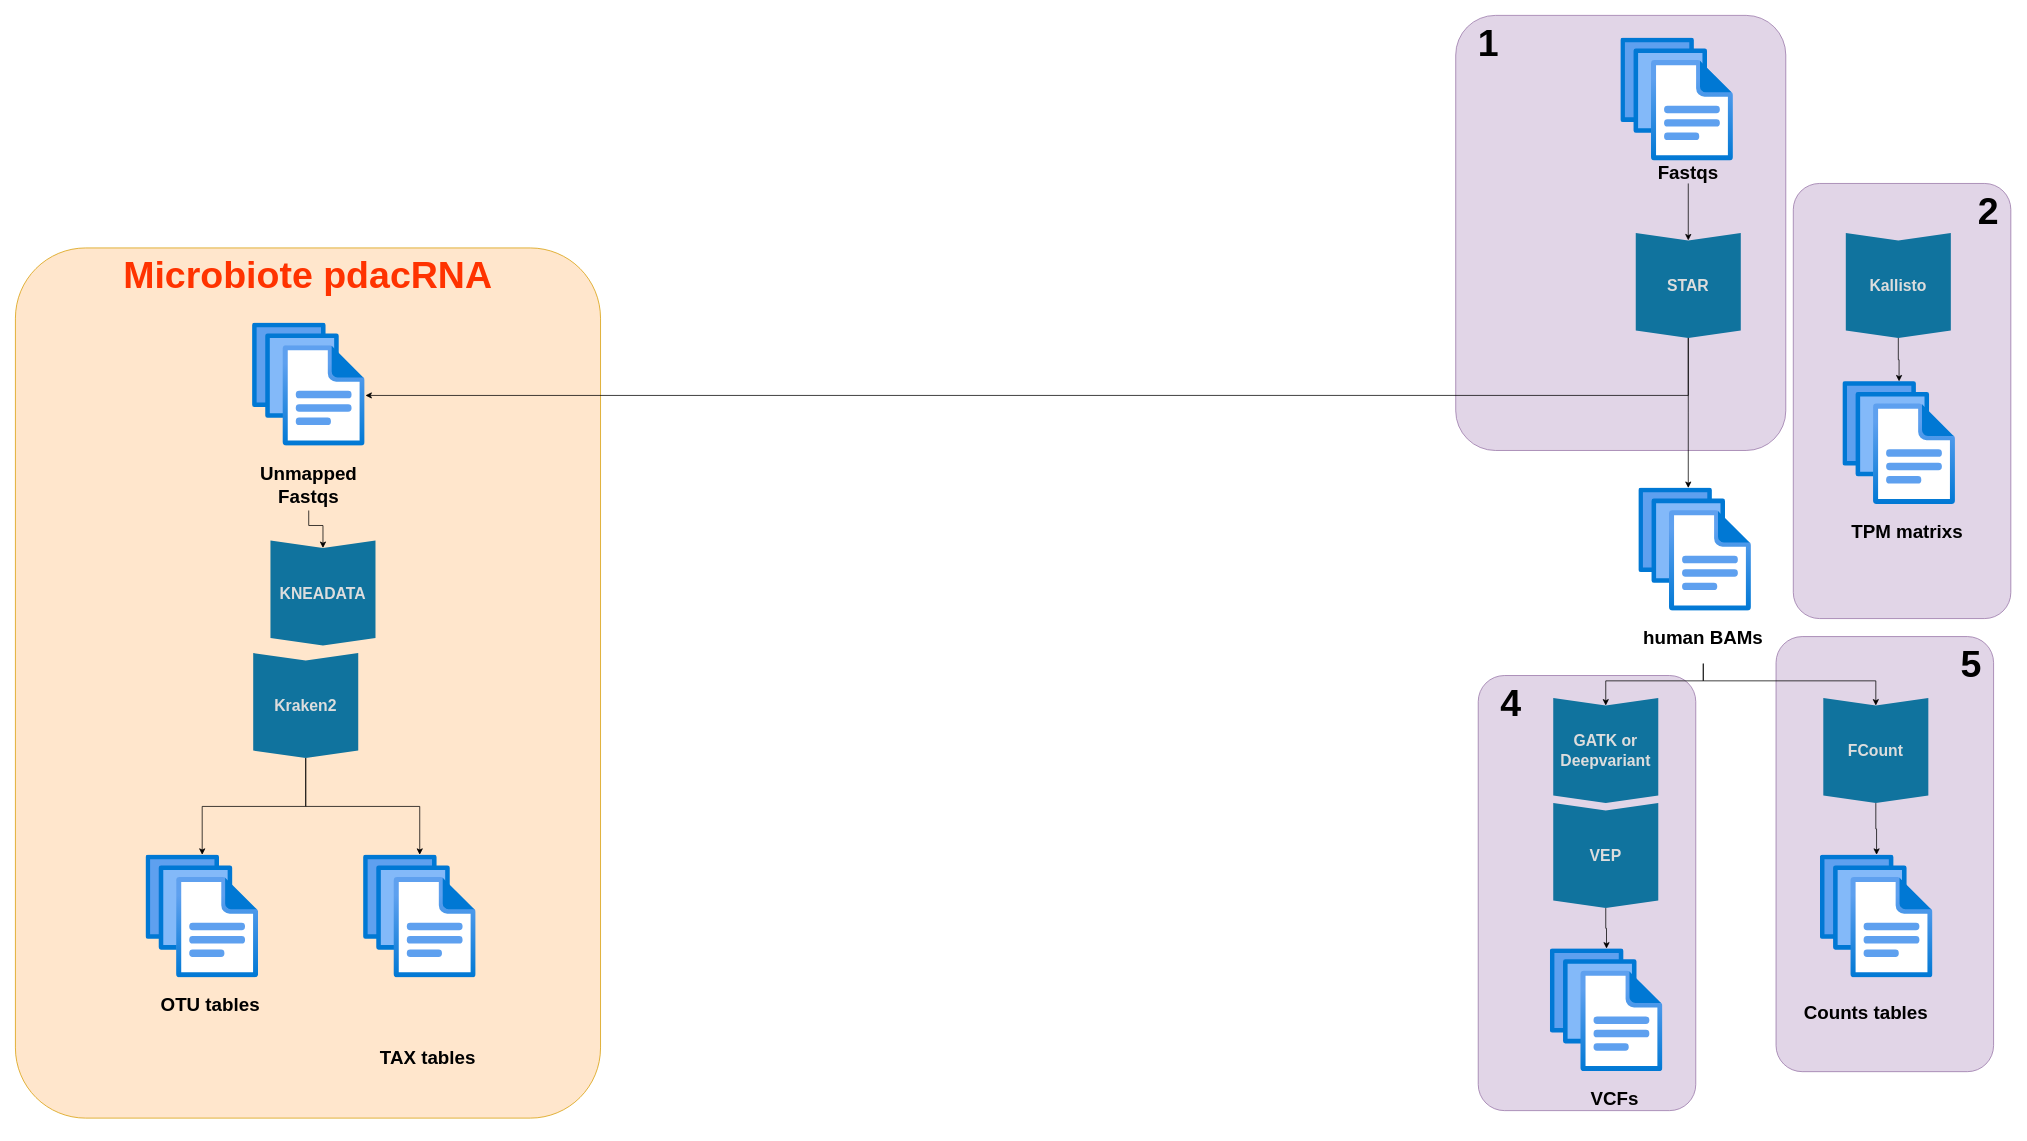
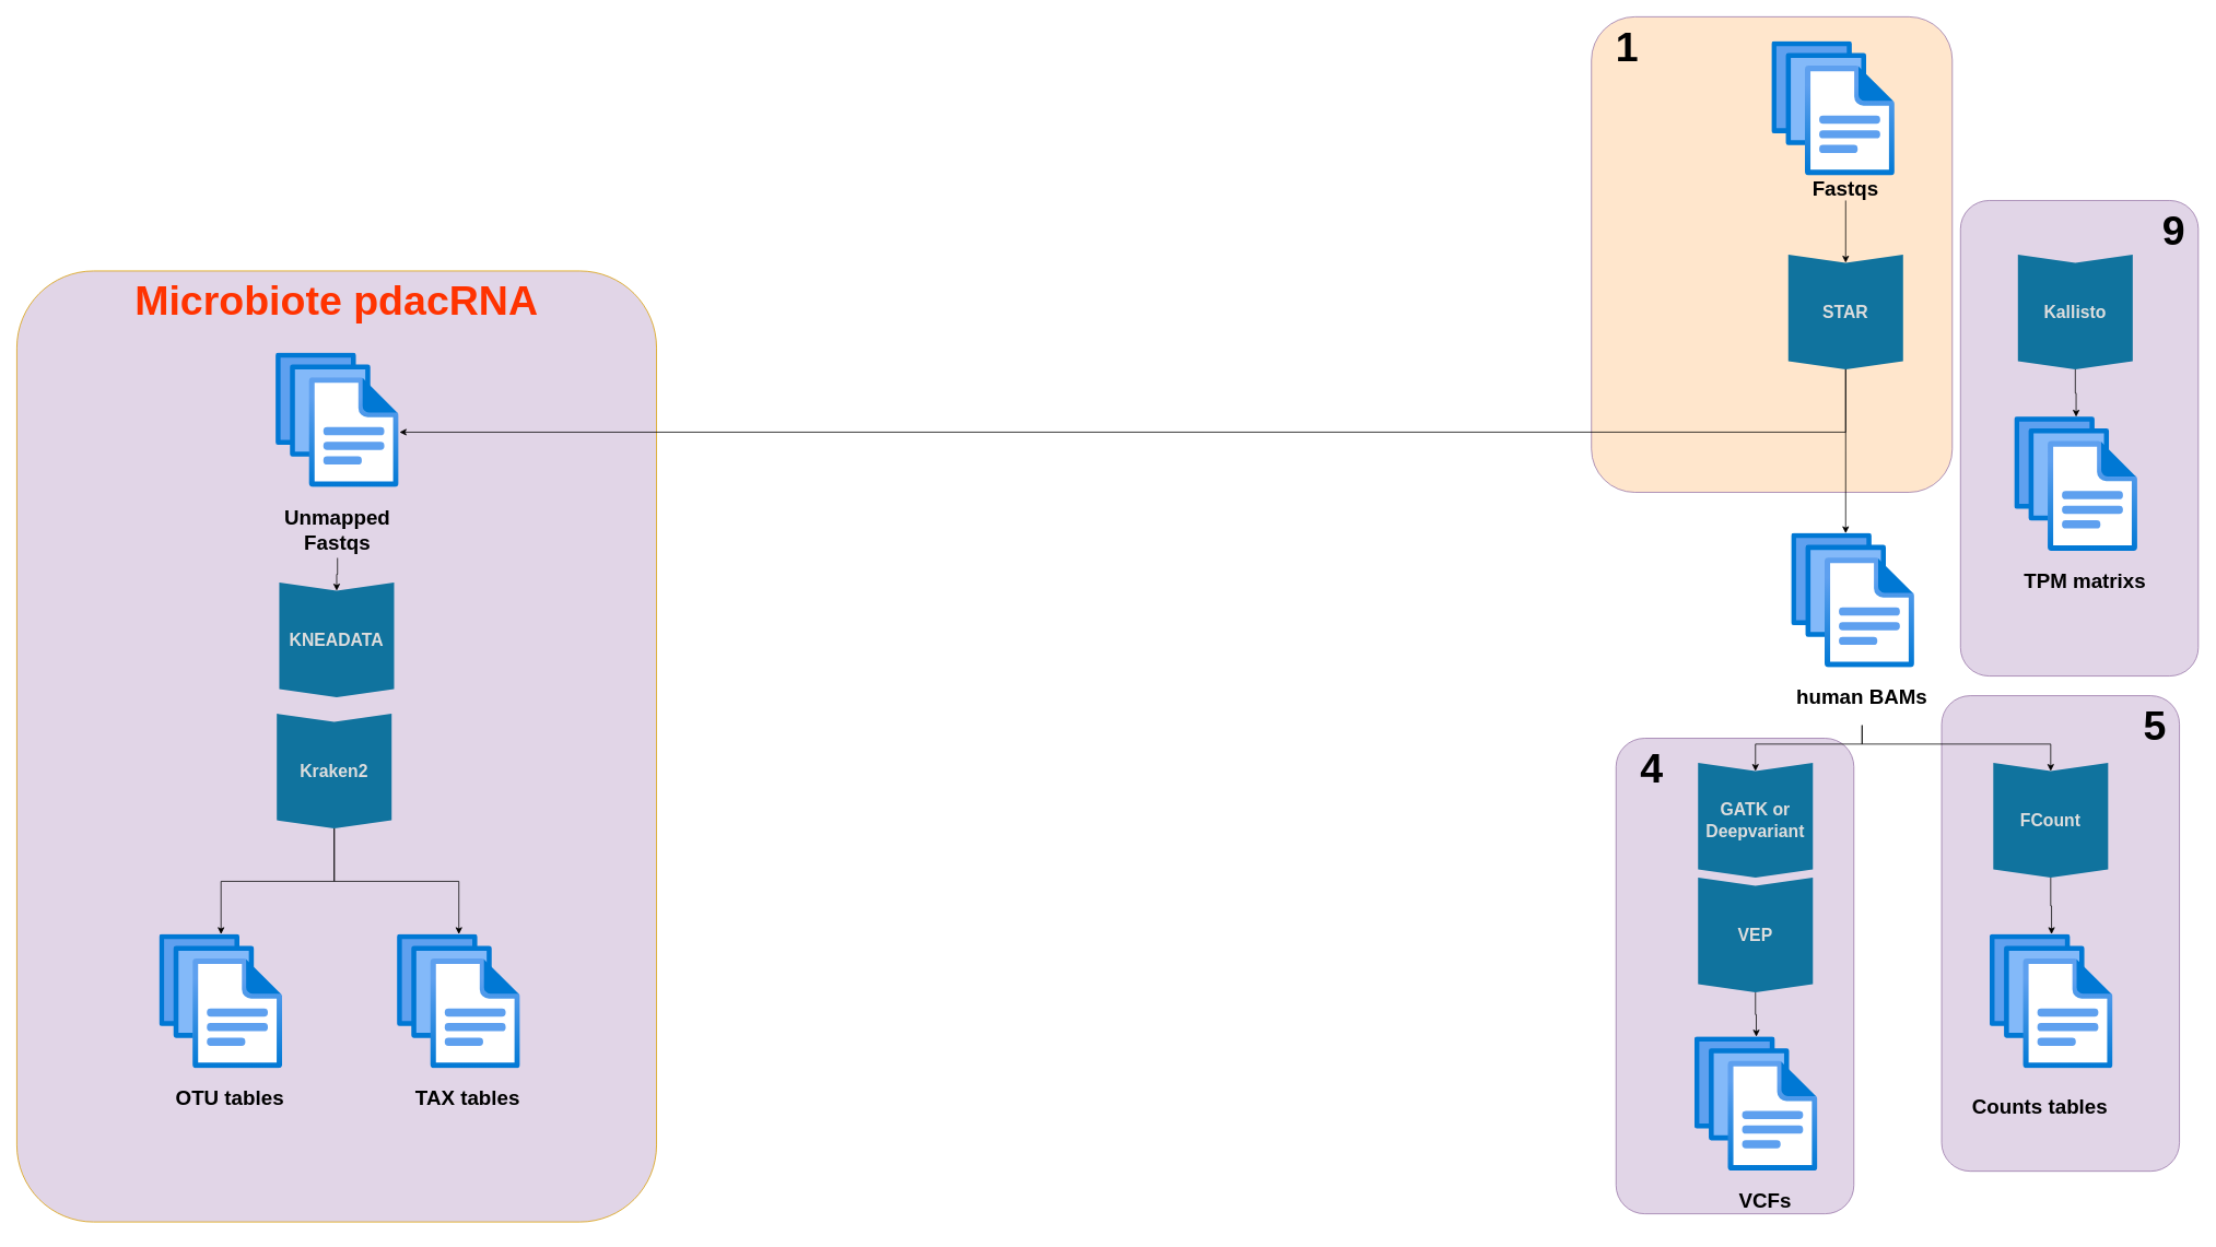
  <mxCell id="0" />
  <mxCell id="1" parent="0" />
  <mxCell id="2" value="&lt;div style=&quot;&quot;&gt;&lt;font style=&quot;font-size: 50px;&quot;&gt;&lt;b style=&quot;&quot;&gt;&amp;nbsp; 4&lt;/b&gt;&lt;/font&gt;&lt;/div&gt;" style="rounded=1;strokeColor=#9673a6;fillColor=#e1d5e7;align=left;arcSize=12;verticalAlign=top;whiteSpace=wrap;html=1;fontSize=12;" vertex="1" parent="1"><mxGeometry x="1970" y="900" width="290" height="580" as="geometry" /></mxCell>
  <mxCell id="3" value="&lt;div style=&quot;&quot;&gt;&lt;font style=&quot;font-size: 50px;&quot;&gt;&lt;b style=&quot;&quot;&gt;&amp;nbsp; 5&amp;nbsp;&lt;/b&gt;&lt;/font&gt;&lt;/div&gt;" style="rounded=1;strokeColor=#9673a6;fillColor=#e1d5e7;align=right;arcSize=12;verticalAlign=top;whiteSpace=wrap;html=1;fontSize=12;" vertex="1" parent="1"><mxGeometry x="2367" y="848.07" width="290" height="580" as="geometry" /></mxCell>
- <mxCell id="4" value="&lt;div style=&quot;&quot;&gt;&lt;font style=&quot;font-size: 50px;&quot;&gt;&lt;b style=&quot;&quot;&gt;&amp;nbsp; 2&amp;nbsp;&lt;/b&gt;&lt;/font&gt;&lt;/div&gt;" style="rounded=1;strokeColor=#9673a6;fillColor=#e1d5e7;align=right;arcSize=12;verticalAlign=top;whiteSpace=wrap;html=1;fontSize=12;" vertex="1" parent="1"><mxGeometry x="2390" y="244.07" width="290" height="580" as="geometry" /></mxCell>
- <mxCell id="5" value="&lt;font color=&quot;#ff3300&quot; style=&quot;font-size: 50px;&quot;&gt;&lt;b style=&quot;&quot;&gt;Microbiote pdacRNA&lt;/b&gt;&lt;/font&gt;" style="rounded=1;strokeColor=#d79b00;fillColor=#ffe6cc;align=center;arcSize=12;verticalAlign=top;whiteSpace=wrap;html=1;fontSize=12;" vertex="1" parent="1"><mxGeometry x="20" y="330" width="780" height="1160" as="geometry" /></mxCell>
- <mxCell id="6" value="&lt;div style=&quot;&quot;&gt;&lt;font style=&quot;font-size: 50px;&quot;&gt;&lt;b style=&quot;&quot;&gt;&amp;nbsp; 1&lt;/b&gt;&lt;/font&gt;&lt;/div&gt;" style="rounded=1;strokeColor=#9673a6;fillColor=#e1d5e7;align=left;arcSize=12;verticalAlign=top;whiteSpace=wrap;html=1;fontSize=12;" vertex="1" parent="1"><mxGeometry x="1940" y="20" width="440" height="580" as="geometry" /></mxCell>
+ <mxCell id="4" value="&lt;div style=&quot;&quot;&gt;&lt;font style=&quot;font-size: 50px;&quot;&gt;&lt;b style=&quot;&quot;&gt;&amp;nbsp; 9&amp;nbsp;&lt;/b&gt;&lt;/font&gt;&lt;/div&gt;" style="rounded=1;strokeColor=#9673a6;fillColor=#e1d5e7;align=right;arcSize=12;verticalAlign=top;whiteSpace=wrap;html=1;fontSize=12;" vertex="1" parent="1"><mxGeometry x="2390" y="244.07" width="290" height="580" as="geometry" /></mxCell>
+ <mxCell id="5" value="&lt;font color=&quot;#ff3300&quot; style=&quot;font-size: 50px;&quot;&gt;&lt;b style=&quot;&quot;&gt;Microbiote pdacRNA&lt;/b&gt;&lt;/font&gt;" style="rounded=1;strokeColor=#d79b00;fillColor=#e1d5e7;align=center;arcSize=12;verticalAlign=top;whiteSpace=wrap;html=1;fontSize=12;" vertex="1" parent="1"><mxGeometry x="20" y="330" width="780" height="1160" as="geometry" /></mxCell>
+ <mxCell id="6" value="&lt;div style=&quot;&quot;&gt;&lt;font style=&quot;font-size: 50px;&quot;&gt;&lt;b style=&quot;&quot;&gt;&amp;nbsp; 1&lt;/b&gt;&lt;/font&gt;&lt;/div&gt;" style="rounded=1;strokeColor=#9673a6;fillColor=#ffe6cc;align=left;arcSize=12;verticalAlign=top;whiteSpace=wrap;html=1;fontSize=12;" vertex="1" parent="1"><mxGeometry x="1940" y="20" width="440" height="580" as="geometry" /></mxCell>
  <mxCell id="7" value="" style="image;aspect=fixed;html=1;points=[];align=center;fontSize=12;image=img/lib/azure2/general/Files.svg;" vertex="1" parent="1"><mxGeometry x="2160" y="50" width="150" height="164.07" as="geometry" /></mxCell>
  <mxCell id="8" value="" style="edgeStyle=orthogonalEdgeStyle;rounded=0;orthogonalLoop=1;jettySize=auto;html=1;" edge="1" parent="1" source="9" target="10"><mxGeometry relative="1" as="geometry" /></mxCell>
  <mxCell id="9" value="&lt;font style=&quot;font-size: 25px;&quot;&gt;&lt;b&gt;Fastqs&lt;/b&gt;&lt;/font&gt;" style="text;html=1;align=center;verticalAlign=middle;whiteSpace=wrap;rounded=0;" vertex="1" parent="1"><mxGeometry x="2220" y="214.07" width="60" height="30" as="geometry" /></mxCell>
  <mxCell id="10" value="&lt;font color=&quot;#dddddd&quot;&gt;&lt;span style=&quot;font-size: 21px;&quot;&gt;&lt;b&gt;STAR&lt;/b&gt;&lt;/span&gt;&lt;/font&gt;" style="shape=step;perimeter=stepPerimeter;whiteSpace=wrap;html=1;fixedSize=1;size=10;direction=south;fillColor=#10739E;strokeColor=none;rounded=0;" vertex="1" parent="1"><mxGeometry x="2180" y="310" width="140" height="140" as="geometry" /></mxCell>
  <mxCell id="11" value="" style="image;aspect=fixed;html=1;points=[];align=center;fontSize=12;image=img/lib/azure2/general/Files.svg;" vertex="1" parent="1"><mxGeometry x="336" y="430" width="150" height="164.07" as="geometry" /></mxCell>
  <mxCell id="12" style="edgeStyle=orthogonalEdgeStyle;rounded=0;orthogonalLoop=1;jettySize=auto;html=1;exitX=0.5;exitY=1;exitDx=0;exitDy=0;" edge="1" parent="1" source="13" target="33"><mxGeometry relative="1" as="geometry" /></mxCell>
  <mxCell id="13" value="&lt;font style=&quot;font-size: 25px;&quot;&gt;&lt;b&gt;Unmapped Fastqs&lt;/b&gt;&lt;/font&gt;" style="text;html=1;align=center;verticalAlign=middle;whiteSpace=wrap;rounded=0;" vertex="1" parent="1"><mxGeometry x="321" y="610" width="180" height="70" as="geometry" /></mxCell>
  <mxCell id="14" style="edgeStyle=orthogonalEdgeStyle;rounded=0;orthogonalLoop=1;jettySize=auto;html=1;exitX=1;exitY=0.5;exitDx=0;exitDy=0;entryX=1.004;entryY=0.589;entryDx=0;entryDy=0;entryPerimeter=0;" edge="1" parent="1" source="10" target="11"><mxGeometry relative="1" as="geometry" /></mxCell>
  <mxCell id="15" value="" style="image;aspect=fixed;html=1;points=[];align=center;fontSize=12;image=img/lib/azure2/general/Files.svg;" vertex="1" parent="1"><mxGeometry x="2184" y="650" width="150" height="164.07" as="geometry" /></mxCell>
  <mxCell id="16" style="edgeStyle=orthogonalEdgeStyle;rounded=0;orthogonalLoop=1;jettySize=auto;html=1;exitX=0.5;exitY=1;exitDx=0;exitDy=0;" edge="1" parent="1" source="18" target="24"><mxGeometry relative="1" as="geometry" /></mxCell>
  <mxCell id="17" style="edgeStyle=orthogonalEdgeStyle;rounded=0;orthogonalLoop=1;jettySize=auto;html=1;exitX=0.5;exitY=1;exitDx=0;exitDy=0;entryX=0;entryY=0.5;entryDx=0;entryDy=0;" edge="1" parent="1" source="18" target="23"><mxGeometry relative="1" as="geometry" /></mxCell>
  <mxCell id="18" value="&lt;font style=&quot;font-size: 25px;&quot;&gt;&lt;b&gt;human BAMs&lt;/b&gt;&lt;/font&gt;" style="text;html=1;align=center;verticalAlign=middle;whiteSpace=wrap;rounded=0;" vertex="1" parent="1"><mxGeometry x="2180" y="814.07" width="180" height="70" as="geometry" /></mxCell>
  <mxCell id="19" style="edgeStyle=orthogonalEdgeStyle;rounded=0;orthogonalLoop=1;jettySize=auto;html=1;exitX=1;exitY=0.5;exitDx=0;exitDy=0;" edge="1" parent="1" source="10"><mxGeometry relative="1" as="geometry"><mxPoint x="2250" y="650" as="targetPoint" /></mxGeometry></mxCell>
  <mxCell id="20" style="edgeStyle=orthogonalEdgeStyle;rounded=0;orthogonalLoop=1;jettySize=auto;html=1;exitX=1;exitY=0.5;exitDx=0;exitDy=0;" edge="1" parent="1" source="21" target="31"><mxGeometry relative="1" as="geometry" /></mxCell>
  <mxCell id="21" value="&lt;font color=&quot;#dddddd&quot;&gt;&lt;span style=&quot;font-size: 21px;&quot;&gt;&lt;b&gt;Kallisto&lt;/b&gt;&lt;/span&gt;&lt;/font&gt;" style="shape=step;perimeter=stepPerimeter;whiteSpace=wrap;html=1;fixedSize=1;size=10;direction=south;fillColor=#10739E;strokeColor=none;rounded=0;" vertex="1" parent="1"><mxGeometry x="2460" y="310" width="140" height="140" as="geometry" /></mxCell>
  <mxCell id="22" style="edgeStyle=orthogonalEdgeStyle;rounded=0;orthogonalLoop=1;jettySize=auto;html=1;exitX=1;exitY=0.5;exitDx=0;exitDy=0;" edge="1" parent="1" source="23" target="27"><mxGeometry relative="1" as="geometry" /></mxCell>
  <mxCell id="23" value="&lt;font color=&quot;#dddddd&quot;&gt;&lt;span style=&quot;font-size: 21px;&quot;&gt;&lt;b&gt;FCount&lt;/b&gt;&lt;/span&gt;&lt;/font&gt;" style="shape=step;perimeter=stepPerimeter;whiteSpace=wrap;html=1;fixedSize=1;size=10;direction=south;fillColor=#10739E;strokeColor=none;rounded=0;" vertex="1" parent="1"><mxGeometry x="2430" y="930" width="140" height="140" as="geometry" /></mxCell>
  <mxCell id="24" value="&lt;font color=&quot;#dddddd&quot;&gt;&lt;span style=&quot;font-size: 21px;&quot;&gt;&lt;b&gt;GATK or Deepvariant&lt;/b&gt;&lt;/span&gt;&lt;/font&gt;" style="shape=step;perimeter=stepPerimeter;whiteSpace=wrap;html=1;fixedSize=1;size=10;direction=south;fillColor=#10739E;strokeColor=none;rounded=0;" vertex="1" parent="1"><mxGeometry x="2070" y="930" width="140" height="140" as="geometry" /></mxCell>
  <mxCell id="25" value="" style="image;aspect=fixed;html=1;points=[];align=center;fontSize=12;image=img/lib/azure2/general/Files.svg;" vertex="1" parent="1"><mxGeometry x="2066" y="1264" width="150" height="164.07" as="geometry" /></mxCell>
  <mxCell id="26" value="&lt;font style=&quot;font-size: 25px;&quot;&gt;&lt;b&gt;VCFs&lt;/b&gt;&lt;/font&gt;" style="text;html=1;align=center;verticalAlign=middle;whiteSpace=wrap;rounded=0;" vertex="1" parent="1"><mxGeometry x="2062" y="1428.07" width="180" height="70" as="geometry" /></mxCell>
  <mxCell id="27" value="" style="image;aspect=fixed;html=1;points=[];align=center;fontSize=12;image=img/lib/azure2/general/Files.svg;" vertex="1" parent="1"><mxGeometry x="2426" y="1139" width="150" height="164.07" as="geometry" /></mxCell>
  <mxCell id="28" value="&lt;font style=&quot;font-size: 25px;&quot;&gt;&lt;b&gt;Counts tables&lt;/b&gt;&lt;/font&gt;" style="text;html=1;align=center;verticalAlign=middle;whiteSpace=wrap;rounded=0;" vertex="1" parent="1"><mxGeometry x="2397" y="1313.07" width="180" height="70" as="geometry" /></mxCell>
  <mxCell id="29" style="edgeStyle=orthogonalEdgeStyle;rounded=0;orthogonalLoop=1;jettySize=auto;html=1;exitX=1;exitY=0.5;exitDx=0;exitDy=0;" edge="1" parent="1" source="30" target="25"><mxGeometry relative="1" as="geometry" /></mxCell>
  <mxCell id="30" value="&lt;font color=&quot;#dddddd&quot;&gt;&lt;span style=&quot;font-size: 21px;&quot;&gt;&lt;b&gt;VEP&lt;/b&gt;&lt;/span&gt;&lt;/font&gt;" style="shape=step;perimeter=stepPerimeter;whiteSpace=wrap;html=1;fixedSize=1;size=10;direction=south;fillColor=#10739E;strokeColor=none;rounded=0;" vertex="1" parent="1"><mxGeometry x="2070" y="1070" width="140" height="140" as="geometry" /></mxCell>
  <mxCell id="31" value="" style="image;aspect=fixed;html=1;points=[];align=center;fontSize=12;image=img/lib/azure2/general/Files.svg;" vertex="1" parent="1"><mxGeometry x="2456" y="507.96" width="150" height="164.07" as="geometry" /></mxCell>
  <mxCell id="32" value="&lt;font style=&quot;font-size: 25px;&quot;&gt;&lt;b&gt;TPM matrixs&lt;/b&gt;&lt;/font&gt;" style="text;html=1;align=center;verticalAlign=middle;whiteSpace=wrap;rounded=0;" vertex="1" parent="1"><mxGeometry x="2452" y="672.03" width="180" height="70" as="geometry" /></mxCell>
- <mxCell id="33" value="&lt;font color=&quot;#dddddd&quot;&gt;&lt;span style=&quot;font-size: 21px;&quot;&gt;&lt;b&gt;KNEADATA&lt;/b&gt;&lt;/span&gt;&lt;/font&gt;" style="shape=step;perimeter=stepPerimeter;whiteSpace=wrap;html=1;fixedSize=1;size=10;direction=south;fillColor=#10739E;strokeColor=none;rounded=0;" vertex="1" parent="1"><mxGeometry x="360" y="720" width="140" height="140" as="geometry" /></mxCell>
+ <mxCell id="33" value="&lt;font color=&quot;#dddddd&quot;&gt;&lt;span style=&quot;font-size: 21px;&quot;&gt;&lt;b&gt;KNEADATA&lt;/b&gt;&lt;/span&gt;&lt;/font&gt;" style="shape=step;perimeter=stepPerimeter;whiteSpace=wrap;html=1;fixedSize=1;size=10;direction=south;fillColor=#10739E;strokeColor=none;rounded=0;" vertex="1" parent="1"><mxGeometry x="340" y="710" width="140" height="140" as="geometry" /></mxCell>
  <mxCell id="34" style="edgeStyle=orthogonalEdgeStyle;rounded=0;orthogonalLoop=1;jettySize=auto;html=1;exitX=1;exitY=0.5;exitDx=0;exitDy=0;" edge="1" parent="1" source="36" target="37"><mxGeometry relative="1" as="geometry" /></mxCell>
  <mxCell id="35" style="edgeStyle=orthogonalEdgeStyle;rounded=0;orthogonalLoop=1;jettySize=auto;html=1;exitX=1;exitY=0.5;exitDx=0;exitDy=0;" edge="1" parent="1" source="36" target="39"><mxGeometry relative="1" as="geometry" /></mxCell>
  <mxCell id="36" value="&lt;font color=&quot;#dddddd&quot;&gt;&lt;span style=&quot;font-size: 21px;&quot;&gt;&lt;b&gt;Kraken2&lt;/b&gt;&lt;/span&gt;&lt;/font&gt;" style="shape=step;perimeter=stepPerimeter;whiteSpace=wrap;html=1;fixedSize=1;size=10;direction=south;fillColor=#10739E;strokeColor=none;rounded=0;" vertex="1" parent="1"><mxGeometry x="337" y="870" width="140" height="140" as="geometry" /></mxCell>
  <mxCell id="37" value="" style="image;aspect=fixed;html=1;points=[];align=center;fontSize=12;image=img/lib/azure2/general/Files.svg;" vertex="1" parent="1"><mxGeometry x="194" y="1139" width="150" height="164.07" as="geometry" /></mxCell>
  <mxCell id="38" value="&lt;font style=&quot;font-size: 25px;&quot;&gt;&lt;b&gt;OTU tables&lt;/b&gt;&lt;/font&gt;" style="text;html=1;align=center;verticalAlign=middle;whiteSpace=wrap;rounded=0;" vertex="1" parent="1"><mxGeometry x="190" y="1303.07" width="180" height="70" as="geometry" /></mxCell>
  <mxCell id="39" value="" style="image;aspect=fixed;html=1;points=[];align=center;fontSize=12;image=img/lib/azure2/general/Files.svg;" vertex="1" parent="1"><mxGeometry x="484" y="1139" width="150" height="164.07" as="geometry" /></mxCell>
- <mxCell id="40" value="&lt;font style=&quot;font-size: 25px;&quot;&gt;&lt;b&gt;TAX tables&lt;/b&gt;&lt;/font&gt;" style="text;html=1;align=center;verticalAlign=middle;whiteSpace=wrap;rounded=0;" vertex="1" parent="1"><mxGeometry x="480" y="1373.07" width="180" height="70" as="geometry" /></mxCell>
+ <mxCell id="40" value="&lt;font style=&quot;font-size: 25px;&quot;&gt;&lt;b&gt;TAX tables&lt;/b&gt;&lt;/font&gt;" style="text;html=1;align=center;verticalAlign=middle;whiteSpace=wrap;rounded=0;" vertex="1" parent="1"><mxGeometry x="480" y="1303.07" width="180" height="70" as="geometry" /></mxCell>
